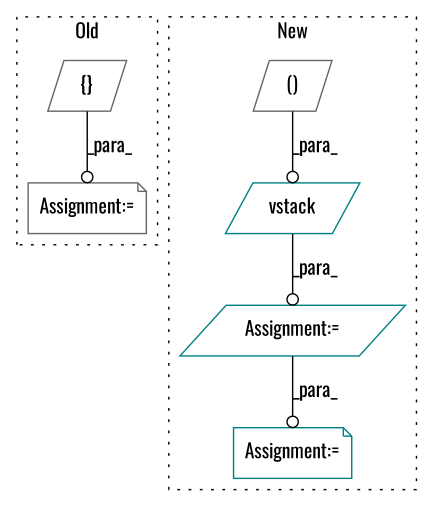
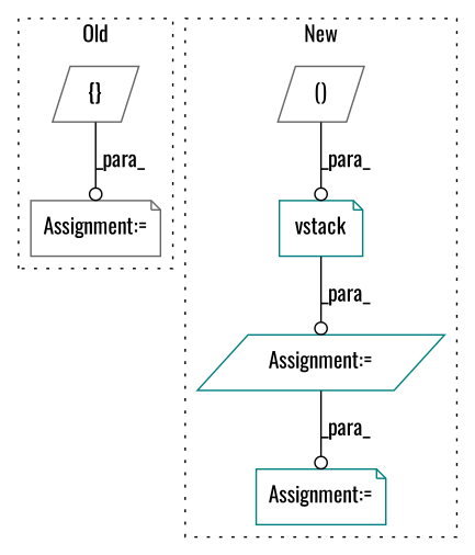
  digraph {
    fontname=Oswald
    node [a=7 l=1 shape=parallelogram color=gray40 fontname=Oswald]
    edge [arrowhead=odot fontname=Oswald]
    n1 [a=4 l="1,1" label="{}" s="3088,3108"]
    n2 [label="Assignment:=" s=2998 shape=note]
-   n3 [a=32 l="12,2" label=vstack s="3155,3192" color=teal]
+   n3 [a=32 l="12,2" label=vstack s="3155,3192" shape=note color=teal]
    n4 [label="Assignment:=" s=3401 shape=note color=teal]
    n5 [label="Assignment:=" s=3230 color=teal]
    n6 [a=106 l=25 label="()" s=3167]
    subgraph cluster_1 {
      label=Old
      style=dotted
      n1
      n2
    }
    subgraph cluster_2 {
      label=New
      style=dotted
      n3
      n4
      n5
      n6
    }
    n1 -> n2 [label=_para_]
    n3 -> n5 [label=_para_]
    n5 -> n4 [label=_para_]
    n6 -> n3 [label=_para_]
  }
